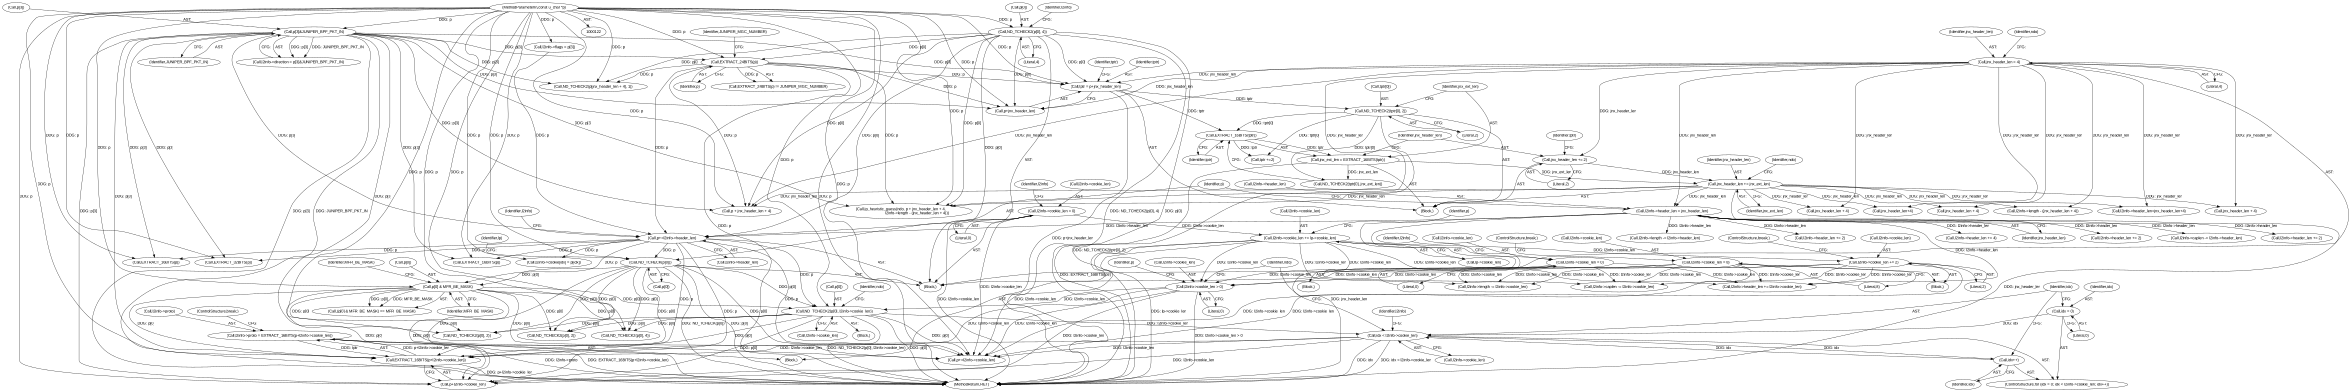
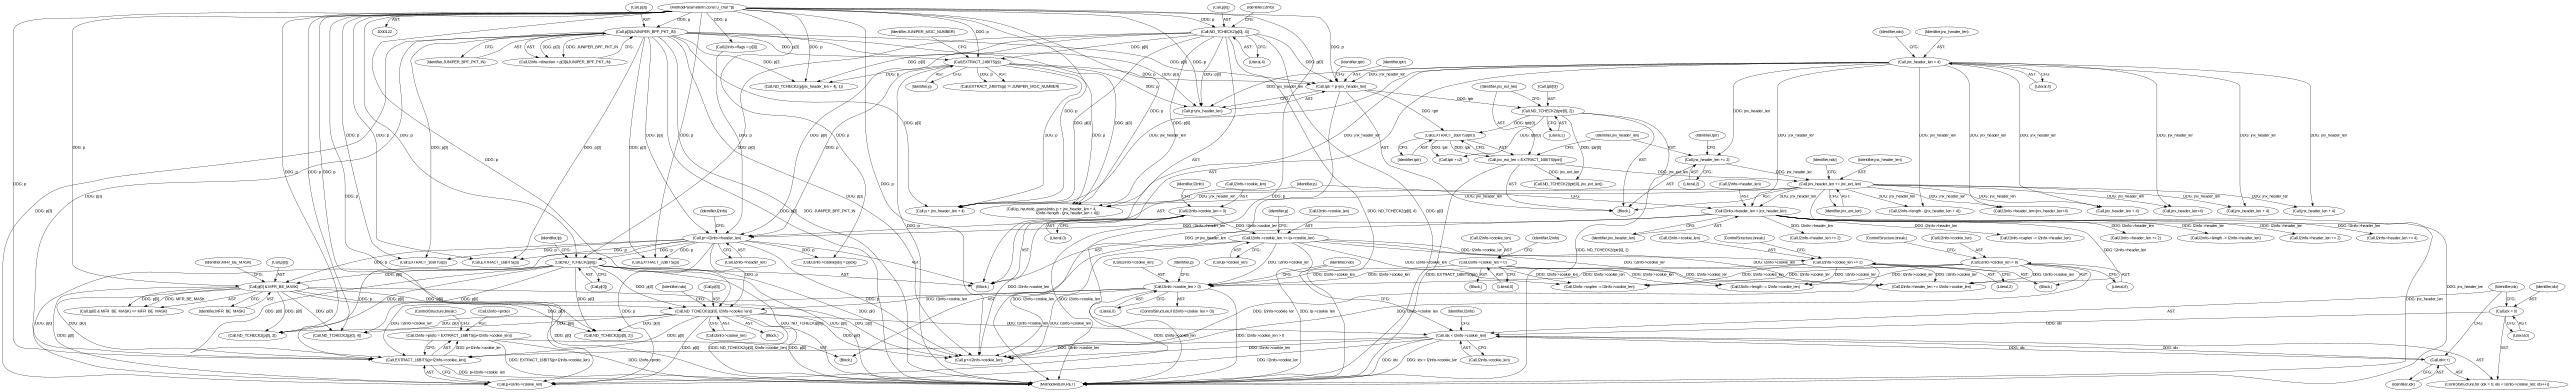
  digraph {
    fontname="Liberation Sans"
    node [fontname="Liberation Sans"]
    edge [fontname="Liberation Sans"]
    n1 [label="(Call,l2info->proto = EXTRACT_16BITS(p+l2info->cookie_len))"]
    n2 [label="(Call,EXTRACT_16BITS(p+l2info->cookie_len))"]
    n3 [label="(Block,)"]
    n4 [label="(MethodReturn,RET)"]
    n5 [label="(Call,p+l2info->cookie_len)"]
    n6 [label="(Call,ND_TCHECK(p[0]))"]
    n7 [label="(Call,ND_TCHECK2(p[0], l2info->cookie_len))"]
    n8 [label="(Call,p[0] & MFR_BE_MASK)"]
    n9 [label="(Call,p+=l2info->cookie_len)"]
    n10 [label="(Block,)"]
    n11 [label="(Call,ND_TCHECK2(p[0], 2))"]
    n12 [label="(Call,p[0])"]
    n13 [label="(Call,ND_TCHECK2(p[0], 2))"]
    n14 [label="(Call,ND_TCHECK2(p[0], 4))"]
    n15 [label="(Call,idx < l2info->cookie_len)"]
    n16 [label="(Call,l2info->cookie_len)"]
    n17 [label="(Block,)"]
    n18 [label="(Identifier,MFR_BE_MASK)"]
    n19 [label="(Call,(p[0] & MFR_BE_MASK) == MFR_BE_MASK)"]
    n20 [label="(Call,p+=l2info->header_len)"]
    n21 [label="(Call,EXTRACT_16BITS(p))"]
    n22 [label="(Call,EXTRACT_16BITS(p))"]
    n23 [label="(Call,EXTRACT_32BITS(p))"]
    n24 [label="(Call,l2info->header_len)"]
    n25 [label="(Call,l2info->cookie[idx] = p[idx])"]
    n26 [label="(Call,l2info->header_len = jnx_header_len)"]
    n27 [label="(Call,l2info->header_len += l2info->cookie_len)"]
    n28 [label="(Call,l2info->header_len += 2)"]
    n29 [label="(Identifier,jnx_header_len)"]
    n30 [label="(Call,l2info->length -= l2info->header_len)"]
    n31 [label="(Call,l2info->header_len += 2)"]
    n32 [label="(Call,l2info->header_len += 4)"]
    n33 [label="(Call,l2info->header_len += 2)"]
    n34 [label="(Call,l2info->caplen -= l2info->header_len)"]
    n35 [label="(Call,jnx_header_len = 4)"]
    n36 [label="(Call,tptr = p+jnx_header_len)"]
    n37 [label="(Call,jnx_header_len += 2)"]
    n38 [label="(Literal,4)"]
    n39 [label="(Call,jnx_header_len + 4)"]
    n40 [label="(Call,l2info->length - (jnx_header_len + 4))"]
    n41 [label="(Call,ip_heuristic_guess(ndo, p + jnx_header_len + 4,\n                               l2info->length - (jnx_header_len + 4)))"]
    n42 [label="(Call,jnx_header_len + 4)"]
    n43 [label="(Call,jnx_header_len+4)"]
    n44 [label="(Call,p+jnx_header_len)"]
    n45 [label="(Call,p + jnx_header_len + 4)"]
    n46 [label="(Call,l2info->header_len=jnx_header_len+4)"]
    n47 [label="(Call,jnx_header_len + 4)"]
    n48 [label="(Block,)"]
    n49 [label="(Call,EXTRACT_16BITS(tptr))"]
    n50 [label="(Call,ND_TCHECK2(tptr[0], 2))"]
    n51 [label="(Call,jnx_header_len += jnx_ext_len)"]
    n52 [label="(Literal,2)"]
    n53 [label="(Identifier,jnx_ext_len)"]
    n54 [label="(Call,jnx_ext_len = EXTRACT_16BITS(tptr))"]
    n55 [label="(Call,ND_TCHECK2(tptr[0], jnx_ext_len))"]
    n56 [label="(Call,tptr +=2)"]
    n57 [label="(Identifier,tptr)"]
    n58 [label="(Literal,2)"]
    n59 [label="(Call,p[3]&JUNIPER_BPF_PKT_IN)"]
    n60 [label="(Call,EXTRACT_24BITS(p))"]
    n61 [label="(Identifier,JUNIPER_BPF_PKT_IN)"]
    n62 [label="(Call,ND_TCHECK2(p[jnx_header_len + 4], 1))"]
    n63 [label="(Call,l2info->direction = p[3]&JUNIPER_BPF_PKT_IN)"]
    n64 [label="(Call,EXTRACT_24BITS(p) != JUNIPER_MGC_NUMBER)"]
    n65 [label="(Identifier,p)"]
    n66 [label="(MethodParameterIn,const u_char *p)"]
    n67 [label="(Call,ND_TCHECK2(p[0], 4))"]
    n68 [label="(Call,l2info->flags = p[3])"]
    1000122
    n70 [label="(Literal,4)"]
    n71 [label="(Call,idx++)"]
    n72 [label="(ControlStructure,for (idx = 0; idx < l2info->cookie_len; idx++))"]
    n73 [label="(Call,l2info->cookie_len)"]
    n74 [label="(Call,l2info->cookie_len > 0)"]
+   n75 [label="(ControlStructure,if (l2info->cookie_len > 0))"]
    n76 [label="(Literal,0)"]
    n77 [label="(Call,l2info->cookie_len += 2)"]
    n78 [label="(Call,l2info->length -= l2info->cookie_len)"]
    n79 [label="(Literal,2)"]
    n80 [label="(Block,)"]
    n81 [label="(Call,l2info->caplen -= l2info->cookie_len)"]
    n82 [label="(Call,l2info->cookie_len += lp->cookie_len)"]
    n83 [label="(Call,lp->cookie_len)"]
    n84 [label="(Call,l2info->cookie_len = 0)"]
    n85 [label="(Literal,0)"]
    n86 [label="(Call,l2info->cookie_len = 8)"]
    n87 [label="(Literal,8)"]
    n88 [label="(Call,l2info->cookie_len = 0)"]
    n89 [label="(Block,)"]
    n90 [label="(Literal,0)"]
    n91 [label="(Identifier,idx)"]
    n92 [label="(Call,idx = 0)"]
    n93 [label="(Literal,0)"]
    n94 [label="(Call,p[0])"]
    n95 [label="(Identifier,idx)"]
    n96 [label="(Identifier,l2info)"]
    n97 [label="(Identifier,p)"]
    n98 [label="(Identifier,jnx_header_len)"]
    n99 [label="(Call,l2info->proto)"]
    n100 [label="(Identifier,tptr)"]
    n101 [label="(Identifier,tptr)"]
    n102 [label="(Call,l2info->cookie_len)"]
    n103 [label="(Identifier,ndo)"]
    n104 [label="(ControlStructure,break;)"]
    n105 [label="(Call,tptr[0])"]
    n106 [label="(Identifier,tptr)"]
    n107 [label="(Call,l2info->cookie_len)"]
    n108 [label="(ControlStructure,break;)"]
    n109 [label="(Call,l2info->cookie_len)"]
    n110 [label="(Call,l2info->cookie_len)"]
    n111 [label="(Identifier,MFR_BE_MASK)"]
    n112 [label="(Identifier,ndo)"]
    n113 [label="(Identifier,ndo)"]
    n114 [label="(Identifier,jnx_header_len)"]
    n115 [label="(Call,l2info->cookie_len)"]
    n116 [label="(Identifier,JUNIPER_MGC_NUMBER)"]
    n117 [label="(Identifier,lp)"]
    n118 [label="(Identifier,l2info)"]
    n119 [label="(Identifier,l2info)"]
    n120 [label="(Call,l2info->header_len)"]
    n121 [label="(Call,l2info->cookie_len)"]
    n122 [label="(Identifier,jnx_header_len)"]
    n123 [label="(Identifier,p)"]
    n124 [label="(Identifier,l2info)"]
    n125 [label="(Identifier,idx)"]
    n126 [label="(Identifier,p)"]
    n127 [label="(Call,p[3])"]
    n128 [label="(Call,p[0])"]
    n129 [label="(Identifier,ndo)"]
    n130 [label="(Call,p[0])"]
    n131 [label="(Identifier,l2info)"]
    n132 [label="(Identifier,jnx_ext_len)"]
    n133 [label="(ControlStructure,break;)"]
-   n1 -> n2 [label="DDG: tptr"]
+   n1 -> n2 [label="CFG: "]
    n1 -> n3 [label="AST: "]
    n1 -> n4 [label="DDG: l2info->proto"]
    n1 -> n4 [label="DDG: EXTRACT_16BITS(p+l2info->cookie_len)"]
    n2 -> n1 [label="AST: "]
    n2 -> n1 [label="DDG: p+l2info->cookie_len"]
    n2 -> n4 [label="DDG: p+l2info->cookie_len"]
    n2 -> n5 [label="CFG: "]
    n5 -> n2 [label="AST: "]
    n6 -> n2 [label="DDG: p[0]"]
    n6 -> n4 [label="DDG: p[0]"]
    n6 -> n4 [label="DDG: ND_TCHECK(p[0])"]
    n6 -> n5 [label="DDG: p[0]"]
    n6 -> n7 [label="DDG: p[0]"]
    n6 -> n8 [label="DDG: p[0]"]
    n6 -> n9 [label="DDG: p[0]"]
    n6 -> n10 [label="AST: "]
    n6 -> n11 [label="DDG: p[0]"]
    n6 -> n12 [label="CFG: "]
    n6 -> n13 [label="DDG: p[0]"]
    n6 -> n14 [label="DDG: p[0]"]
    n7 -> n2 [label="DDG: p[0]"]
    n7 -> n4 [label="DDG: p[0]"]
    n7 -> n4 [label="DDG: ND_TCHECK2(p[0], l2info->cookie_len)"]
    n7 -> n5 [label="DDG: p[0]"]
    n7 -> n9 [label="DDG: p[0]"]
    n7 -> n11 [label="DDG: p[0]"]
    n7 -> n13 [label="DDG: p[0]"]
    n7 -> n14 [label="DDG: p[0]"]
    n7 -> n15 [label="DDG: l2info->cookie_len"]
    n7 -> n16 [label="CFG: "]
    n7 -> n17 [label="AST: "]
    n8 -> n2 [label="DDG: p[0]"]
    n8 -> n4 [label="DDG: p[0]"]
    n8 -> n5 [label="DDG: p[0]"]
    n8 -> n7 [label="DDG: p[0]"]
    n8 -> n9 [label="DDG: p[0]"]
    n8 -> n11 [label="DDG: p[0]"]
    n8 -> n13 [label="DDG: p[0]"]
    n8 -> n14 [label="DDG: p[0]"]
    n8 -> n18 [label="CFG: "]
    n8 -> n19 [label="AST: "]
    n8 -> n19 [label="DDG: p[0]"]
    n8 -> n19 [label="DDG: MFR_BE_MASK"]
    n12 -> n6 [label="AST: "]
    n15 -> n2 [label="DDG: l2info->cookie_len"]
    n15 -> n4 [label="DDG: idx"]
    n15 -> n4 [label="DDG: idx < l2info->cookie_len"]
    n15 -> n5 [label="DDG: l2info->cookie_len"]
    n15 -> n9 [label="DDG: l2info->cookie_len"]
    n15 -> n71 [label="DDG: idx"]
    n15 -> n72 [label="AST: "]
    n15 -> n73 [label="CFG: "]
    n16 -> n7 [label="AST: "]
    n18 -> n8 [label="AST: "]
    n20 -> n2 [label="DDG: p"]
    n20 -> n5 [label="DDG: p"]
    n20 -> n6 [label="DDG: p"]
    n20 -> n7 [label="DDG: p"]
    n20 -> n8 [label="DDG: p"]
    n20 -> n9 [label="DDG: p"]
    n20 -> n10 [label="AST: "]
    n20 -> n21 [label="DDG: p"]
    n20 -> n22 [label="DDG: p"]
    n20 -> n23 [label="DDG: p"]
    n20 -> n24 [label="CFG: "]
    n20 -> n25 [label="DDG: p"]
    n24 -> n20 [label="AST: "]
    n26 -> n4 [label="DDG: jnx_header_len"]
    n26 -> n10 [label="AST: "]
    n26 -> n20 [label="DDG: l2info->header_len"]
    n26 -> n27 [label="DDG: l2info->header_len"]
    n26 -> n28 [label="DDG: l2info->header_len"]
    n26 -> n29 [label="CFG: "]
    n26 -> n30 [label="DDG: l2info->header_len"]
    n26 -> n31 [label="DDG: l2info->header_len"]
    n26 -> n32 [label="DDG: l2info->header_len"]
    n26 -> n33 [label="DDG: l2info->header_len"]
    n26 -> n34 [label="DDG: l2info->header_len"]
    n29 -> n26 [label="AST: "]
    n35 -> n10 [label="AST: "]
    n35 -> n26 [label="DDG: jnx_header_len"]
    n35 -> n36 [label="DDG: jnx_header_len"]
    n35 -> n37 [label="DDG: jnx_header_len"]
    n35 -> n38 [label="CFG: "]
    n35 -> n39 [label="DDG: jnx_header_len"]
    n35 -> n40 [label="DDG: jnx_header_len"]
    n35 -> n41 [label="DDG: jnx_header_len"]
    n35 -> n42 [label="DDG: jnx_header_len"]
    n35 -> n43 [label="DDG: jnx_header_len"]
    n35 -> n44 [label="DDG: jnx_header_len"]
    n35 -> n45 [label="DDG: jnx_header_len"]
    n35 -> n46 [label="DDG: jnx_header_len"]
    n35 -> n47 [label="DDG: jnx_header_len"]
    n36 -> n4 [label="DDG: p+jnx_header_len"]
    n36 -> n44 [label="CFG: "]
    n36 -> n48 [label="AST: "]
    n36 -> n49 [label="DDG: tptr"]
    n36 -> n50 [label="DDG: tptr"]
    n37 -> n48 [label="AST: "]
    n37 -> n51 [label="DDG: jnx_header_len"]
    n37 -> n52 [label="CFG: "]
    n38 -> n35 [label="AST: "]
    n44 -> n36 [label="AST: "]
    n49 -> n54 [label="AST: "]
    n49 -> n54 [label="DDG: tptr"]
    n49 -> n56 [label="DDG: tptr"]
    n49 -> n57 [label="CFG: "]
    n50 -> n4 [label="DDG: ND_TCHECK2(tptr[0], 2)"]
    n50 -> n48 [label="AST: "]
    n50 -> n49 [label="DDG: tptr[0]"]
    n50 -> n55 [label="DDG: tptr[0]"]
    n50 -> n56 [label="DDG: tptr[0]"]
    n50 -> n58 [label="CFG: "]
    n51 -> n4 [label="DDG: jnx_header_len"]
    n51 -> n26 [label="DDG: jnx_header_len"]
    n51 -> n39 [label="DDG: jnx_header_len"]
    n51 -> n40 [label="DDG: jnx_header_len"]
    n51 -> n41 [label="DDG: jnx_header_len"]
    n51 -> n42 [label="DDG: jnx_header_len"]
    n51 -> n43 [label="DDG: jnx_header_len"]
    n51 -> n45 [label="DDG: jnx_header_len"]
    n51 -> n46 [label="DDG: jnx_header_len"]
    n51 -> n47 [label="DDG: jnx_header_len"]
    n51 -> n48 [label="AST: "]
    n51 -> n53 [label="CFG: "]
    n52 -> n37 [label="AST: "]
    n53 -> n51 [label="AST: "]
    n54 -> n4 [label="DDG: EXTRACT_16BITS(tptr)"]
    n54 -> n48 [label="AST: "]
-   n55 -> n49 [label="CFG: "]
+   n54 -> n49 [label="CFG: "]
    n54 -> n51 [label="DDG: jnx_ext_len"]
    n54 -> n55 [label="DDG: jnx_ext_len"]
    n57 -> n49 [label="AST: "]
    n58 -> n50 [label="AST: "]
    n59 -> n2 [label="DDG: p[3]"]
    n59 -> n4 [label="DDG: p[3]"]
    n59 -> n4 [label="DDG: JUNIPER_BPF_PKT_IN"]
    n59 -> n5 [label="DDG: p[3]"]
    n59 -> n9 [label="DDG: p[3]"]
    n59 -> n20 [label="DDG: p[3]"]
    n59 -> n21 [label="DDG: p[3]"]
    n59 -> n22 [label="DDG: p[3]"]
    n59 -> n23 [label="DDG: p[3]"]
    n59 -> n36 [label="DDG: p[3]"]
    n59 -> n41 [label="DDG: p[3]"]
    n59 -> n44 [label="DDG: p[3]"]
    n59 -> n45 [label="DDG: p[3]"]
    n59 -> n60 [label="DDG: p[3]"]
    n59 -> n61 [label="CFG: "]
    n59 -> n62 [label="DDG: p[3]"]
    n59 -> n63 [label="AST: "]
    n59 -> n63 [label="DDG: p[3]"]
    n59 -> n63 [label="DDG: JUNIPER_BPF_PKT_IN"]
    n60 -> n4 [label="DDG: p"]
    n60 -> n20 [label="DDG: p"]
    n60 -> n36 [label="DDG: p"]
    n60 -> n41 [label="DDG: p"]
    n60 -> n44 [label="DDG: p"]
    n60 -> n45 [label="DDG: p"]
    n60 -> n62 [label="DDG: p"]
    n60 -> n64 [label="AST: "]
    n60 -> n64 [label="DDG: p"]
    n60 -> n65 [label="CFG: "]
    n61 -> n59 [label="AST: "]
    n63 -> n59 [label="CFG: "]
    n65 -> n60 [label="AST: "]
    n66 -> n2 [label="DDG: p"]
    n66 -> n4 [label="DDG: p"]
    n66 -> n5 [label="DDG: p"]
    n66 -> n6 [label="DDG: p"]
    n66 -> n7 [label="DDG: p"]
    n66 -> n8 [label="DDG: p"]
    n66 -> n9 [label="DDG: p"]
    n66 -> n11 [label="DDG: p"]
    n66 -> n13 [label="DDG: p"]
    n66 -> n14 [label="DDG: p"]
    n66 -> n21 [label="DDG: p"]
    n66 -> n22 [label="DDG: p"]
    n66 -> n23 [label="DDG: p"]
    n66 -> n25 [label="DDG: p"]
    n66 -> n36 [label="DDG: p"]
    n66 -> n41 [label="DDG: p"]
    n66 -> n44 [label="DDG: p"]
    n66 -> n45 [label="DDG: p"]
    n66 -> n59 [label="DDG: p"]
    n66 -> n60 [label="DDG: p"]
    n66 -> n62 [label="DDG: p"]
    n66 -> n67 [label="DDG: p"]
    n66 -> n68 [label="DDG: p"]
    n66 -> 1000122 [label="AST: "]
    n67 -> n4 [label="DDG: ND_TCHECK2(p[0], 4)"]
    n67 -> n4 [label="DDG: p[0]"]
    n67 -> n6 [label="DDG: p[0]"]
    n67 -> n10 [label="AST: "]
    n67 -> n20 [label="DDG: p[0]"]
    n67 -> n36 [label="DDG: p[0]"]
    n67 -> n41 [label="DDG: p[0]"]
    n67 -> n44 [label="DDG: p[0]"]
    n67 -> n45 [label="DDG: p[0]"]
    n67 -> n60 [label="DDG: p[0]"]
    n67 -> n62 [label="DDG: p[0]"]
    n67 -> n70 [label="CFG: "]
    n68 -> n20 [label="DDG: p"]
    n70 -> n67 [label="AST: "]
    n71 -> n15 [label="DDG: idx"]
    n71 -> n72 [label="AST: "]
    n71 -> n91 [label="CFG: "]
    n73 -> n15 [label="AST: "]
    n74 -> n2 [label="DDG: l2info->cookie_len"]
    n74 -> n4 [label="DDG: l2info->cookie_len > 0"]
    n74 -> n5 [label="DDG: l2info->cookie_len"]
    n74 -> n7 [label="DDG: l2info->cookie_len"]
    n74 -> n9 [label="DDG: l2info->cookie_len"]
+   n74 -> n75 [label="AST: "]
    n74 -> n76 [label="CFG: "]
    n76 -> n74 [label="AST: "]
    n77 -> n9 [label="DDG: l2info->cookie_len"]
    n77 -> n27 [label="DDG: l2info->cookie_len"]
    n77 -> n74 [label="DDG: l2info->cookie_len"]
    n77 -> n78 [label="DDG: l2info->cookie_len"]
    n77 -> n79 [label="CFG: "]
    n77 -> n80 [label="AST: "]
    n77 -> n81 [label="DDG: l2info->cookie_len"]
    n79 -> n77 [label="AST: "]
    n82 -> n3 [label="AST: "]
    n82 -> n4 [label="DDG: lp->cookie_len"]
    n82 -> n9 [label="DDG: l2info->cookie_len"]
    n82 -> n27 [label="DDG: l2info->cookie_len"]
    n82 -> n74 [label="DDG: l2info->cookie_len"]
    n82 -> n77 [label="DDG: l2info->cookie_len"]
    n82 -> n78 [label="DDG: l2info->cookie_len"]
    n82 -> n81 [label="DDG: l2info->cookie_len"]
    n82 -> n83 [label="CFG: "]
    n83 -> n82 [label="AST: "]
    n84 -> n4 [label="DDG: l2info->cookie_len"]
    n84 -> n9 [label="DDG: l2info->cookie_len"]
    n84 -> n10 [label="AST: "]
    n84 -> n82 [label="DDG: l2info->cookie_len"]
    n84 -> n85 [label="CFG: "]
    n85 -> n84 [label="AST: "]
    n86 -> n9 [label="DDG: l2info->cookie_len"]
    n86 -> n27 [label="DDG: l2info->cookie_len"]
    n86 -> n74 [label="DDG: l2info->cookie_len"]
    n86 -> n78 [label="DDG: l2info->cookie_len"]
    n86 -> n80 [label="AST: "]
    n86 -> n81 [label="DDG: l2info->cookie_len"]
    n86 -> n87 [label="CFG: "]
    n87 -> n86 [label="AST: "]
    n88 -> n27 [label="DDG: l2info->cookie_len"]
    n88 -> n74 [label="DDG: l2info->cookie_len"]
    n88 -> n78 [label="DDG: l2info->cookie_len"]
    n88 -> n81 [label="DDG: l2info->cookie_len"]
    n88 -> n89 [label="AST: "]
    n88 -> n90 [label="CFG: "]
    n90 -> n88 [label="AST: "]
    n91 -> n71 [label="AST: "]
    n92 -> n15 [label="DDG: idx"]
    n92 -> n72 [label="AST: "]
    n92 -> n93 [label="CFG: "]
    n93 -> n92 [label="AST: "]
    n94 -> n7 [label="AST: "]
    n95 -> n92 [label="AST: "]
    n96 -> n88 [label="CFG: "]
    n97 -> n20 [label="AST: "]
    n97 -> n26 [label="CFG: "]
    n98 -> n51 [label="AST: "]
    n99 -> n1 [label="AST: "]
    n100 -> n36 [label="CFG: "]
    n101 -> n36 [label="AST: "]
    n102 -> n77 [label="AST: "]
    n103 -> n7 [label="CFG: "]
    n104 -> n86 [label="CFG: "]
    n105 -> n50 [label="AST: "]
    n106 -> n37 [label="CFG: "]
    n107 -> n82 [label="AST: "]
    n108 -> n1 [label="CFG: "]
    n109 -> n84 [label="AST: "]
    n110 -> n74 [label="AST: "]
    n111 -> n8 [label="CFG: "]
    n112 -> n15 [label="CFG: "]
    n112 -> n74 [label="CFG: "]
    n113 -> n35 [label="CFG: "]
    n114 -> n37 [label="AST: "]
    n114 -> n54 [label="CFG: "]
    n115 -> n88 [label="AST: "]
    n116 -> n60 [label="CFG: "]
    n117 -> n6 [label="CFG: "]
    n118 -> n20 [label="CFG: "]
    n119 -> n84 [label="CFG: "]
    n120 -> n26 [label="AST: "]
    n121 -> n86 [label="AST: "]
    n122 -> n35 [label="AST: "]
    n123 -> n82 [label="CFG: "]
    n124 -> n15 [label="CFG: "]
    n125 -> n15 [label="AST: "]
    n125 -> n71 [label="CFG: "]
    n125 -> n92 [label="CFG: "]
    n126 -> n74 [label="CFG: "]
    n127 -> n59 [label="AST: "]
    n128 -> n8 [label="AST: "]
    n129 -> n51 [label="CFG: "]
    n130 -> n67 [label="AST: "]
    n131 -> n67 [label="CFG: "]
    n132 -> n50 [label="CFG: "]
    n132 -> n54 [label="AST: "]
    n133 -> n77 [label="CFG: "]
  }
